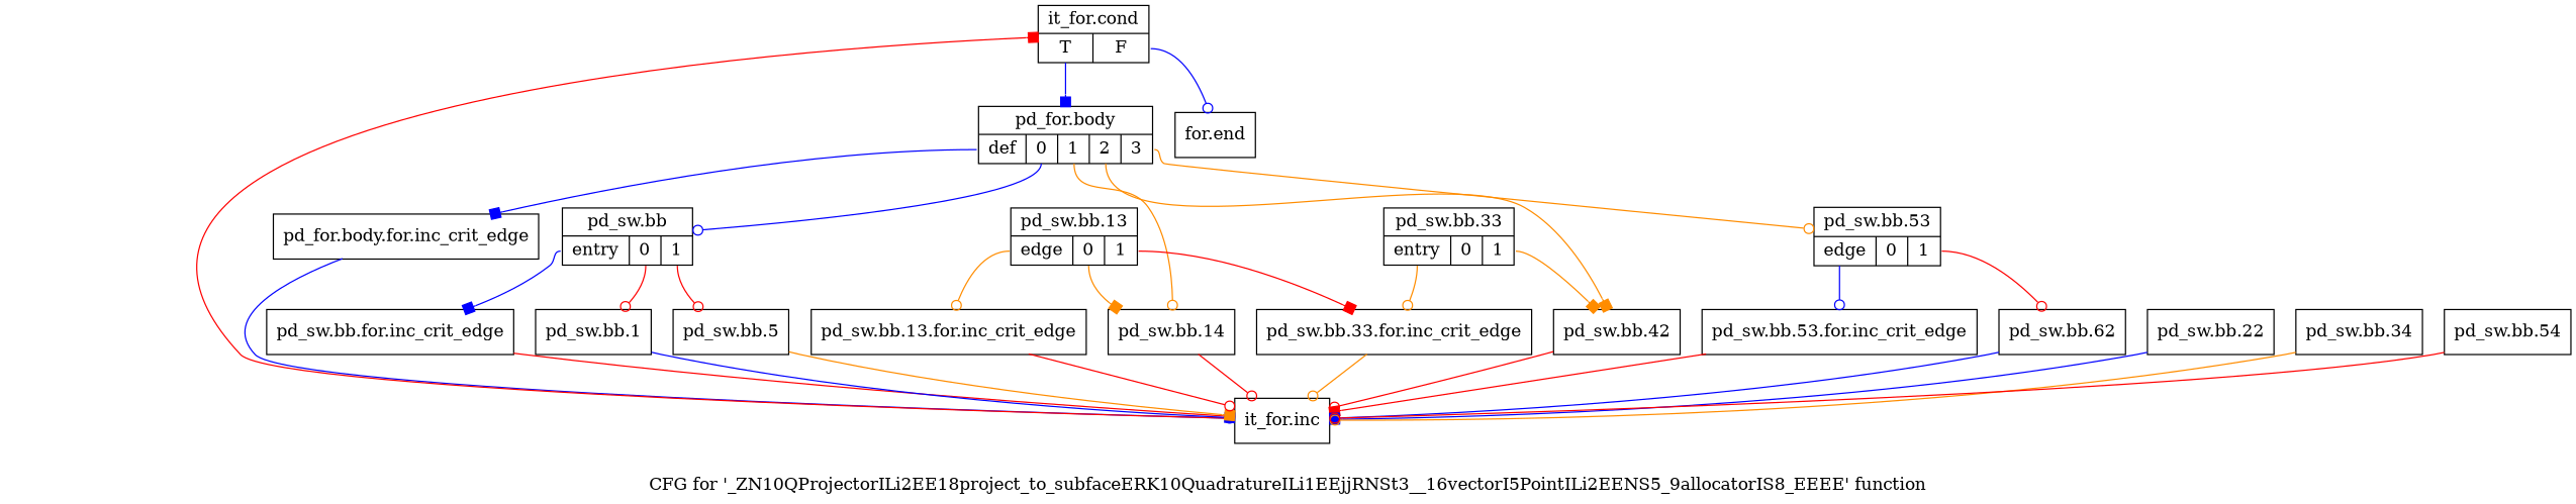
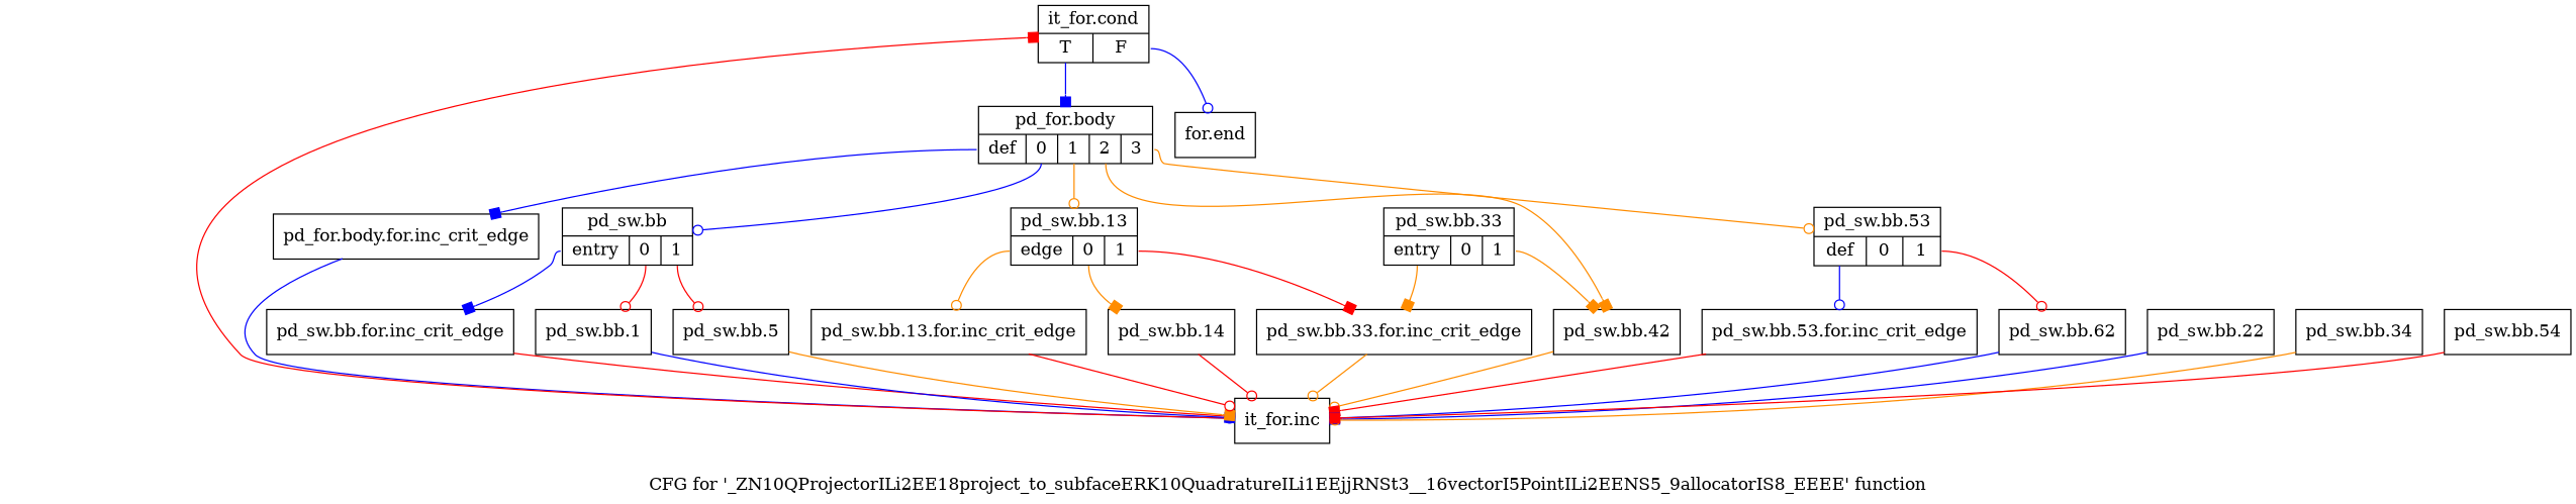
  digraph {
    label="CFG for '_ZN10QProjectorILi2EE18project_to_subfaceERK10QuadratureILi1EEjjRNSt3__16vectorI5PointILi2EENS5_9allocatorIS8_EEEE' function"
    node [shape=record]
    edge [arrowhead=odot color=red]
    n1 [label="{it_for.cond|{<s0>T|<s1>F}}"]
    n2 [label="{pd_for.body|{<s0>def|<s1>0|<s2>1|<s3>2|<s4>3}}"]
    n3 [label="{for.end}"]
    n4 [label="{pd_for.body.for.inc_crit_edge}"]
    n5 [label="{pd_sw.bb|{<s0>entry|<s1>0|<s2>1}}"]
    n6 [label="{pd_sw.bb.13|{<s0>edge|<s1>0|<s2>1}}"]
-   n7 [label="{pd_sw.bb.53|{<s0>edge|<s1>0|<s2>1}}"]
+   n7 [label="{pd_sw.bb.53|{<s0>def|<s1>0|<s2>1}}"]
    n8 [label="{pd_sw.bb.42}"]
    n9 [label="{it_for.inc}"]
    n10 [label="{pd_sw.bb.for.inc_crit_edge}"]
    n11 [label="{pd_sw.bb.1}"]
    n12 [label="{pd_sw.bb.5}"]
    n13 [label="{pd_sw.bb.13.for.inc_crit_edge}"]
    n14 [label="{pd_sw.bb.14}"]
    n15 [label="{pd_sw.bb.33.for.inc_crit_edge}"]
    n16 [label="{pd_sw.bb.33|{<s0>entry|<s1>0|<s2>1}}"]
    n17 [label="{pd_sw.bb.53.for.inc_crit_edge}"]
    n18 [label="{pd_sw.bb.62}"]
    n19 [label="{pd_sw.bb.22}"]
    n20 [label="{pd_sw.bb.34}"]
    n21 [label="{pd_sw.bb.54}"]
    n1 -> n2 [arrowhead=box color=blue tailport=s0]
    n1 -> n3 [color=blue tailport=s1]
    n2 -> n4 [arrowhead=box color=blue tailport=s0]
    n2 -> n5 [color=blue tailport=s1]
-   n2 -> n14 [color=darkorange tailport=s2]
+   n2 -> n6 [color=darkorange tailport=s2]
    n2 -> n7 [color=darkorange tailport=s4]
    n2 -> n8 [arrowhead=box color=darkorange tailport=s3]
    n4 -> n9 [color=blue]
    n5 -> n10 [arrowhead=box color=blue tailport=s0]
    n5 -> n11 [tailport=s1]
    n5 -> n12 [tailport=s2]
    n6 -> n13 [color=darkorange tailport=s0]
    n6 -> n14 [arrowhead=box color=darkorange tailport=s1]
    n6 -> n15 [arrowhead=box tailport=s2]
    n7 -> n17 [color=blue tailport=s0]
    n7 -> n18 [tailport=s2]
-   n8 -> n9
+   n8 -> n9 [color=darkorange]
    n9 -> n1 [arrowhead=box]
    n10 -> n9
    n11 -> n9 [arrowhead=box color=blue]
    n12 -> n9 [arrowhead=box color=darkorange]
    n13 -> n9
    n14 -> n9
    n15 -> n9 [color=darkorange]
    n16 -> n8 [arrowhead=box color=darkorange tailport=s2]
-   n16 -> n15 [color=darkorange tailport=s0]
+   n16 -> n15 [arrowhead=box color=darkorange tailport=s0]
    n17 -> n9 [arrowhead=box]
    n18 -> n9 [arrowhead=box color=blue]
    n19 -> n9 [arrowhead=box color=blue]
    n20 -> n9 [color=darkorange]
-   n21 -> n9
+   n21 -> n9 [arrowhead=box]
  }
